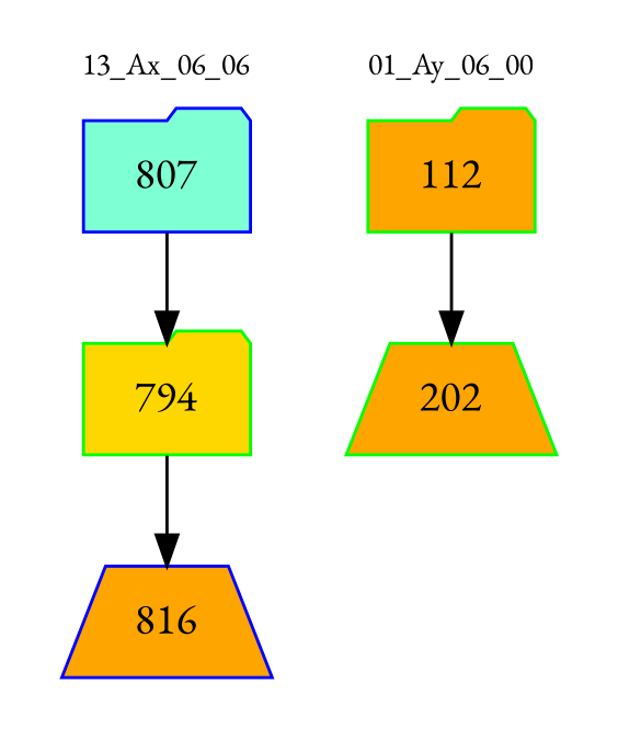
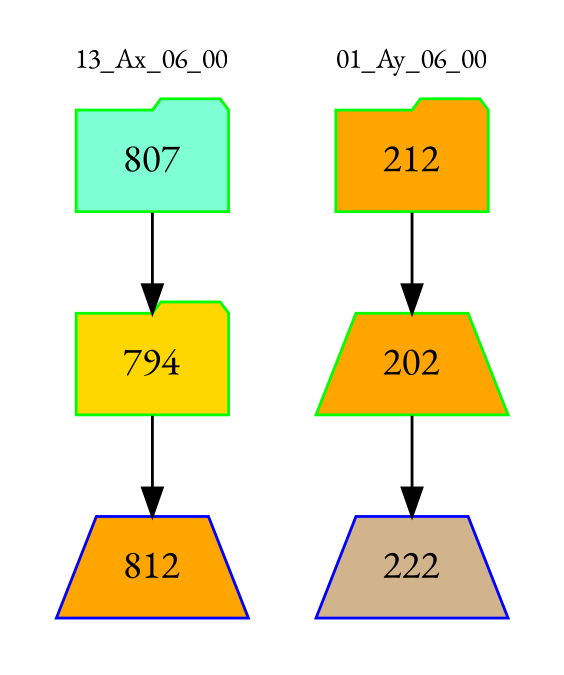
  digraph {
    fontname="EB Garamond"
    node [color=green fillcolor=orange fontname="EB Garamond" shape=folder style=filled]
    edge [color=black fontname="EB Garamond"]
-   n1 [color=blue fillcolor=aquamarine label=807]
+   n1 [fillcolor=aquamarine label=807]
    n2 [fillcolor=gold label=794]
-   n3 [color=blue label=816 shape=trapezium]
-   n4 [label=112]
+   n3 [color=blue label=812 shape=trapezium]
+   n4 [label=212]
    n5 [label=202 shape=trapezium]
+   n6 [color=blue fillcolor=tan label=222 shape=trapezium]
    subgraph cluster_1 {
      color=white
      fontsize=10
-     label="13_Ax_06_06"
+     label="13_Ax_06_00"
      n1
      n2
      n3
    }
    subgraph cluster_2 {
      color=white
      fontsize=10
      label="01_Ay_06_00"
      n4
      n5
+     n6
    }
    n1 -> n2
    n2 -> n3
    n4 -> n5
+   n5 -> n6
  }
